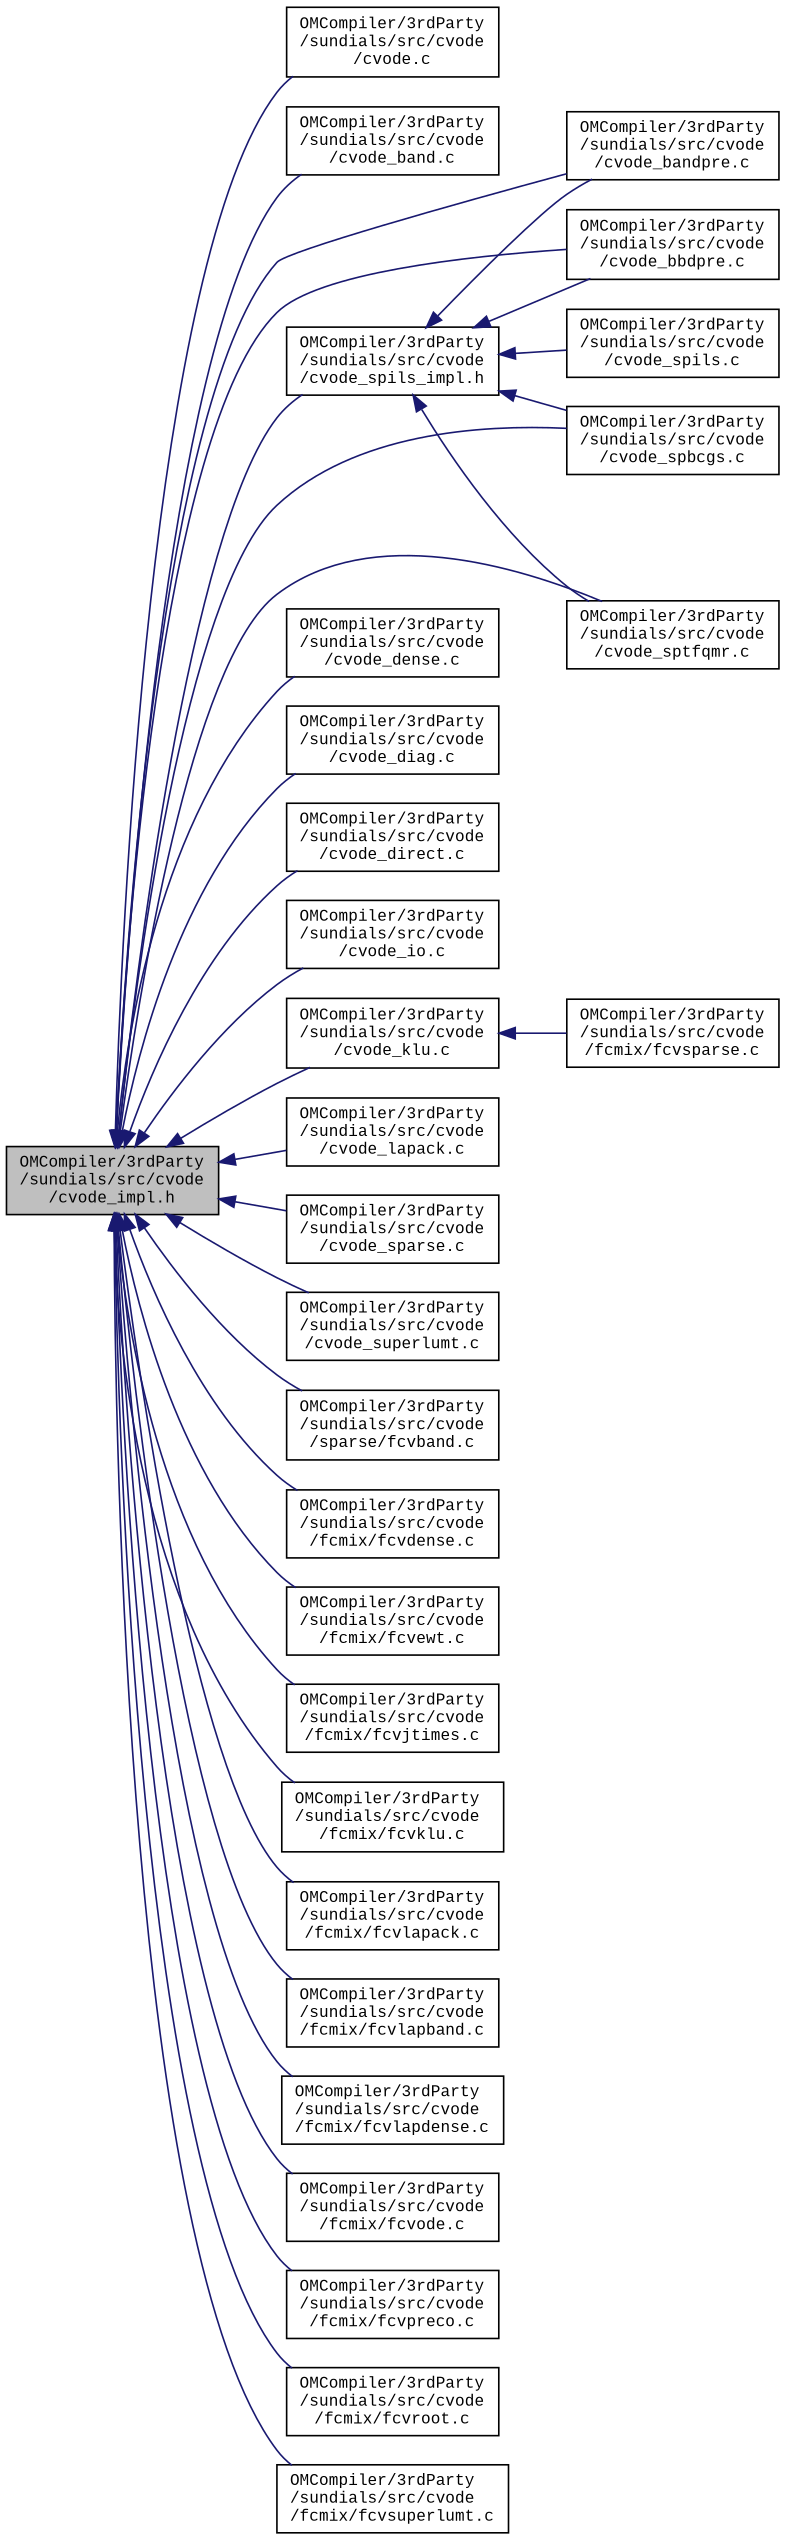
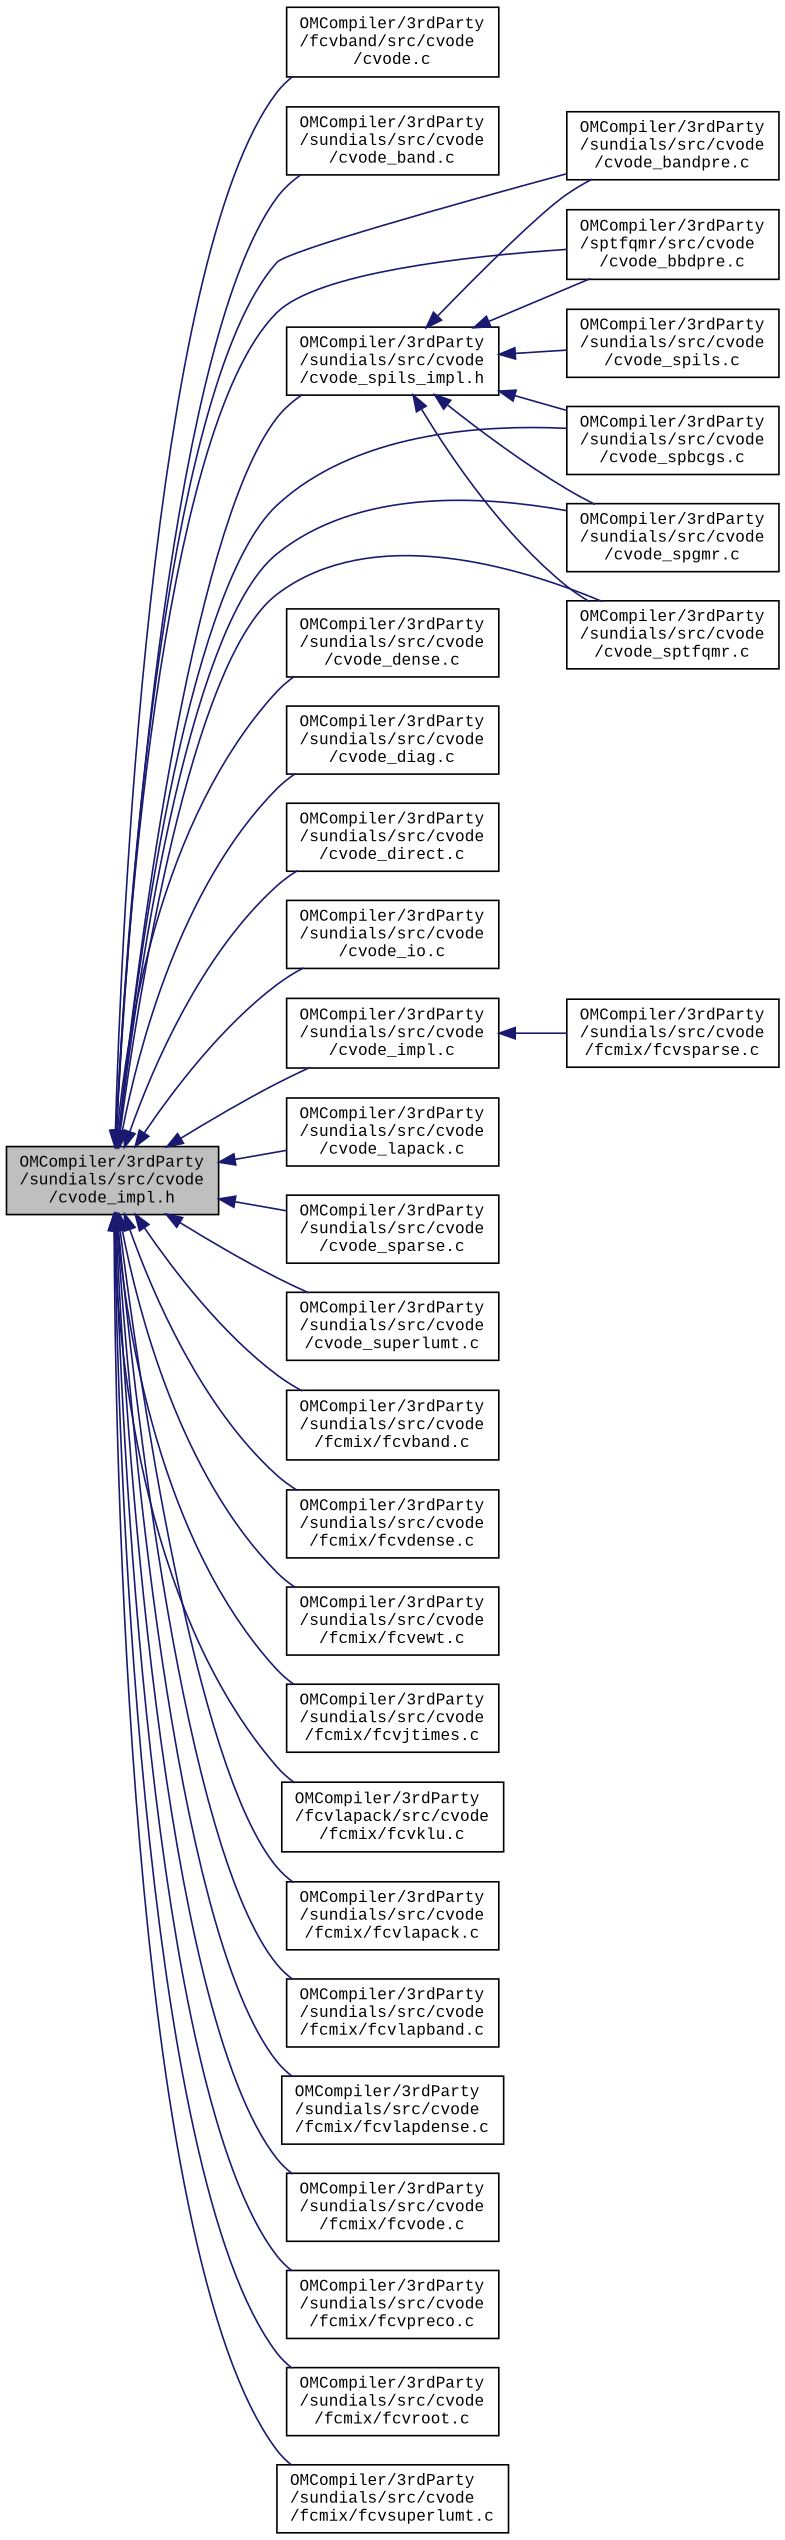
  digraph {
    fontname="Liberation Mono"
    rankdir=LR
    node [color=black fillcolor=white fontname="Liberation Mono" fontsize=10 shape=record style=filled]
    edge [color=midnightblue dir=back fontname="Liberation Mono" fontsize=10 labelfontname=Helvetica labelfontsize=10 style=solid]
    n1 [fillcolor=grey75 fontcolor=black height=0.2 label="OMCompiler/3rdParty\l/sundials/src/cvode\l/cvode_impl.h" width=0.4]
-   n2 [height=0.2 label="OMCompiler/3rdParty\l/sundials/src/cvode\l/cvode.c" width=0.4]
+   n2 [height=0.2 label="OMCompiler/3rdParty\l/fcvband/src/cvode\l/cvode.c" width=0.4]
    n3 [height=0.2 label="OMCompiler/3rdParty\l/sundials/src/cvode\l/cvode_band.c" width=0.4]
    n4 [height=0.2 label="OMCompiler/3rdParty\l/sundials/src/cvode\l/cvode_bandpre.c" width=0.4]
    n5 [height=0.2 label="OMCompiler/3rdParty\l/sundials/src/cvode\l/cvode_spils_impl.h" width=0.4]
-   n6 [height=0.2 label="OMCompiler/3rdParty\l/sundials/src/cvode\l/cvode_bbdpre.c" width=0.4]
+   n6 [height=0.2 label="OMCompiler/3rdParty\l/sptfqmr/src/cvode\l/cvode_bbdpre.c" width=0.4]
    n7 [height=0.2 label="OMCompiler/3rdParty\l/sundials/src/cvode\l/cvode_spbcgs.c" width=0.4]
+   n8 [height=0.2 label="OMCompiler/3rdParty\l/sundials/src/cvode\l/cvode_spgmr.c" width=0.4]
    n9 [height=0.2 label="OMCompiler/3rdParty\l/sundials/src/cvode\l/cvode_sptfqmr.c" width=0.4]
    n10 [height=0.2 label="OMCompiler/3rdParty\l/sundials/src/cvode\l/cvode_dense.c" width=0.4]
    n11 [height=0.2 label="OMCompiler/3rdParty\l/sundials/src/cvode\l/cvode_diag.c" width=0.4]
    n12 [height=0.2 label="OMCompiler/3rdParty\l/sundials/src/cvode\l/cvode_direct.c" width=0.4]
    n13 [height=0.2 label="OMCompiler/3rdParty\l/sundials/src/cvode\l/cvode_io.c" width=0.4]
-   n14 [height=0.2 label="OMCompiler/3rdParty\l/sundials/src/cvode\l/cvode_klu.c" width=0.4]
+   n14 [height=0.2 label="OMCompiler/3rdParty\l/sundials/src/cvode\l/cvode_impl.c" width=0.4]
    n15 [height=0.2 label="OMCompiler/3rdParty\l/sundials/src/cvode\l/cvode_lapack.c" width=0.4]
    n16 [height=0.2 label="OMCompiler/3rdParty\l/sundials/src/cvode\l/cvode_sparse.c" width=0.4]
    n17 [height=0.2 label="OMCompiler/3rdParty\l/sundials/src/cvode\l/cvode_superlumt.c" width=0.4]
-   n18 [height=0.2 label="OMCompiler/3rdParty\l/sundials/src/cvode\l/sparse/fcvband.c" width=0.4]
+   n18 [height=0.2 label="OMCompiler/3rdParty\l/sundials/src/cvode\l/fcmix/fcvband.c" width=0.4]
    n19 [height=0.2 label="OMCompiler/3rdParty\l/sundials/src/cvode\l/fcmix/fcvdense.c" width=0.4]
    n20 [height=0.2 label="OMCompiler/3rdParty\l/sundials/src/cvode\l/fcmix/fcvewt.c" width=0.4]
    n21 [height=0.2 label="OMCompiler/3rdParty\l/sundials/src/cvode\l/fcmix/fcvjtimes.c" width=0.4]
-   n22 [height=0.2 label="OMCompiler/3rdParty\l/sundials/src/cvode\l/fcmix/fcvklu.c" width=0.4]
+   n22 [height=0.2 label="OMCompiler/3rdParty\l/fcvlapack/src/cvode\l/fcmix/fcvklu.c" width=0.4]
    n23 [height=0.2 label="OMCompiler/3rdParty\l/sundials/src/cvode\l/fcmix/fcvlapack.c" width=0.4]
    n24 [height=0.2 label="OMCompiler/3rdParty\l/sundials/src/cvode\l/fcmix/fcvlapband.c" width=0.4]
    n25 [height=0.2 label="OMCompiler/3rdParty\l/sundials/src/cvode\l/fcmix/fcvlapdense.c" width=0.4]
    n26 [height=0.2 label="OMCompiler/3rdParty\l/sundials/src/cvode\l/fcmix/fcvode.c" width=0.4]
    n27 [height=0.2 label="OMCompiler/3rdParty\l/sundials/src/cvode\l/fcmix/fcvpreco.c" width=0.4]
    n28 [height=0.2 label="OMCompiler/3rdParty\l/sundials/src/cvode\l/fcmix/fcvroot.c" width=0.4]
    n29 [height=0.2 label="OMCompiler/3rdParty\l/sundials/src/cvode\l/fcmix/fcvsuperlumt.c" width=0.4]
    n30 [height=0.2 label="OMCompiler/3rdParty\l/sundials/src/cvode\l/cvode_spils.c" width=0.4]
    n31 [height=0.2 label="OMCompiler/3rdParty\l/sundials/src/cvode\l/fcmix/fcvsparse.c" width=0.4]
    n1 -> n2
    n1 -> n3
    n1 -> n4
    n1 -> n5
    n1 -> n6
    n1 -> n7
+   n1 -> n8
    n1 -> n9
    n1 -> n10
    n1 -> n11
    n1 -> n12
    n1 -> n13
    n1 -> n14
    n1 -> n15
    n1 -> n16
    n1 -> n17
    n1 -> n18
    n1 -> n19
    n1 -> n20
    n1 -> n21
    n1 -> n22
    n1 -> n23
    n1 -> n24
    n1 -> n25
    n1 -> n26
    n1 -> n27
    n1 -> n28
    n1 -> n29
    n5 -> n4
    n5 -> n6
    n5 -> n7
+   n5 -> n8
    n5 -> n9
    n5 -> n30
    n14 -> n31
  }
